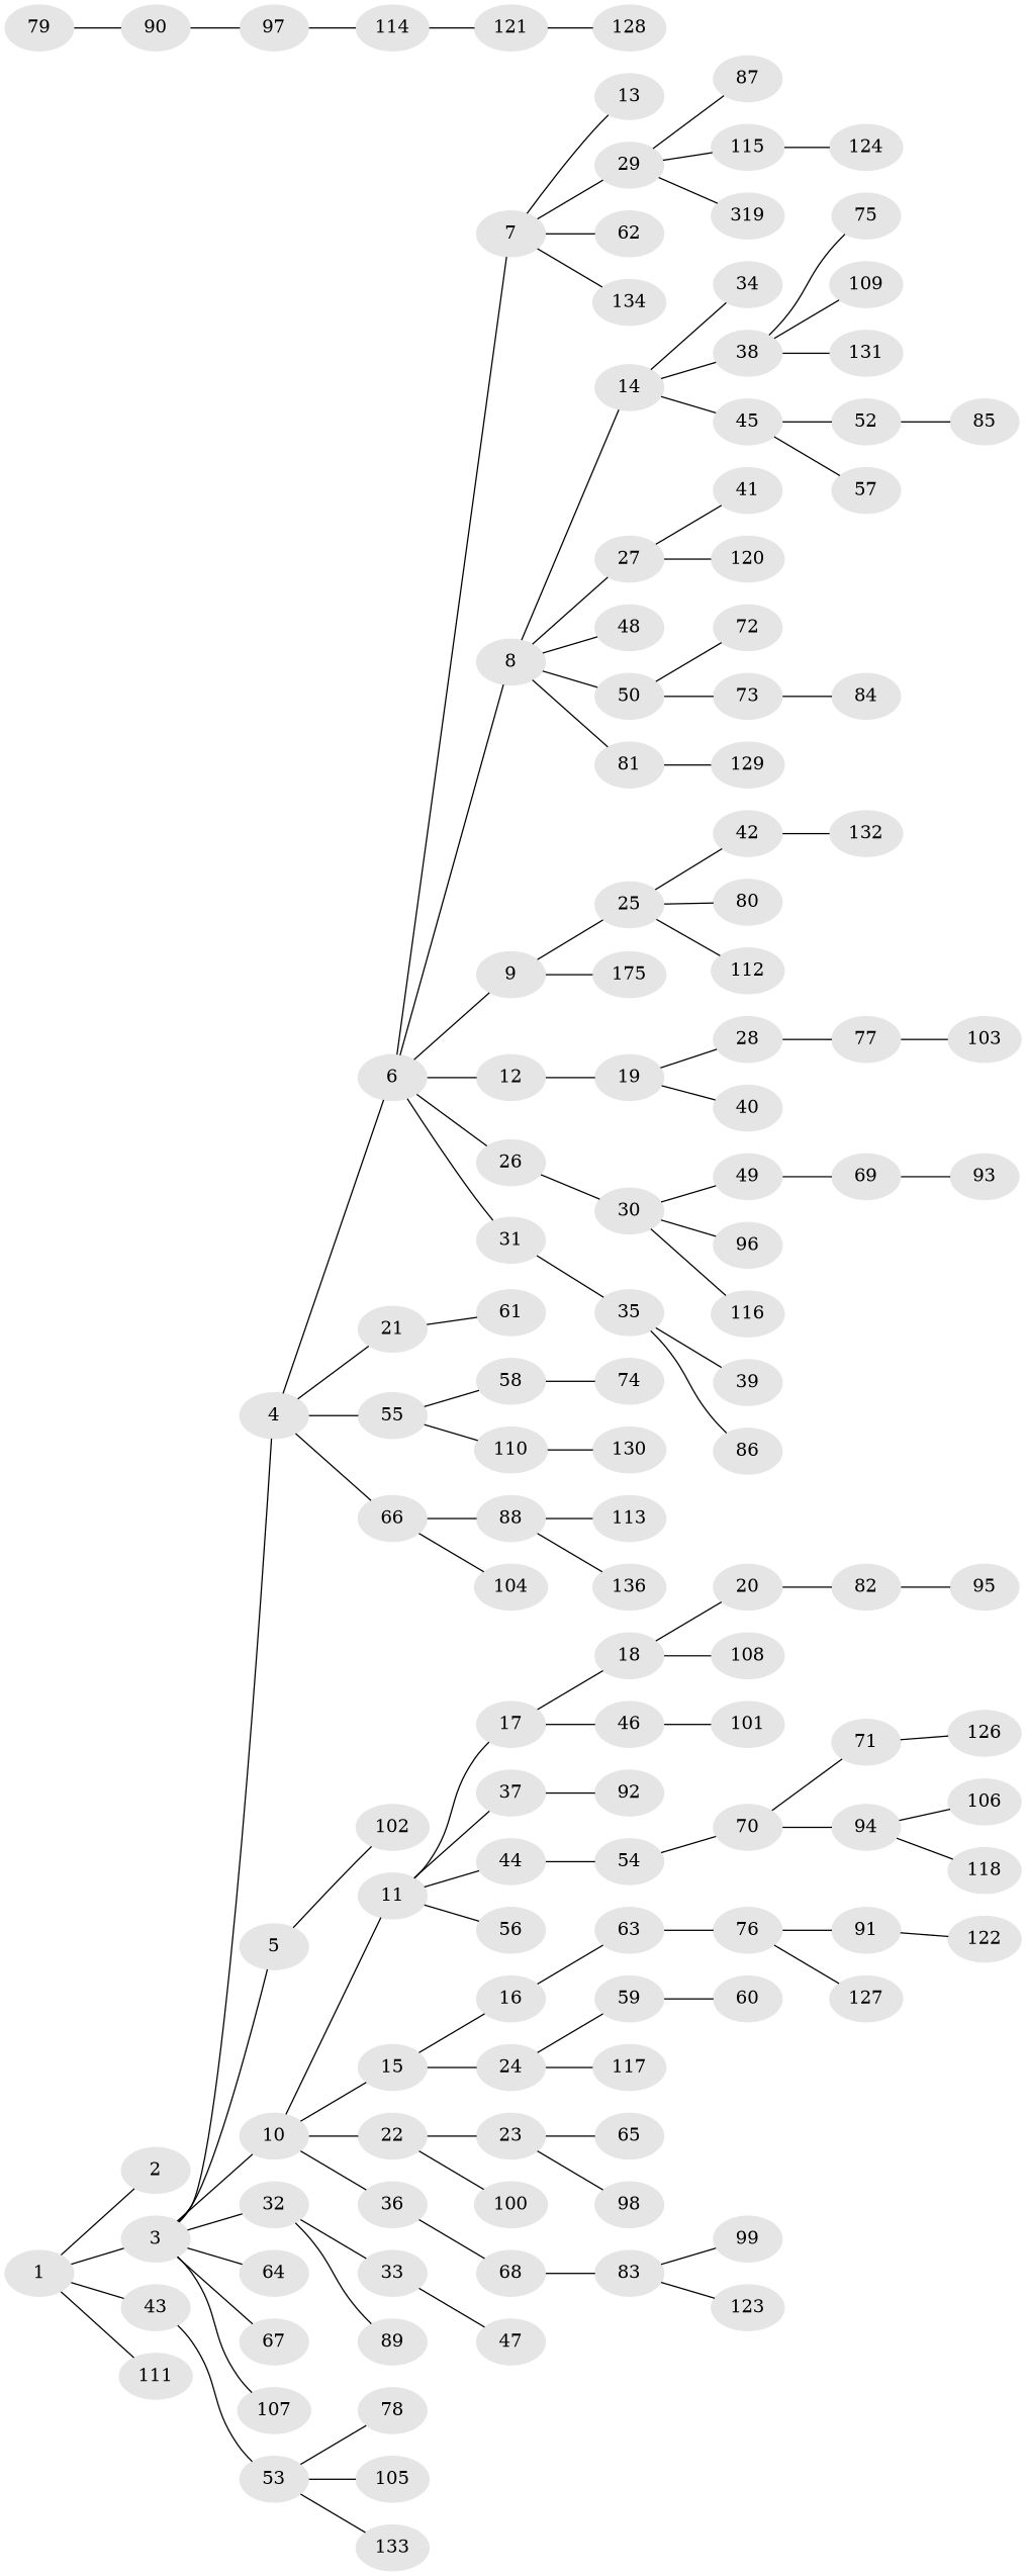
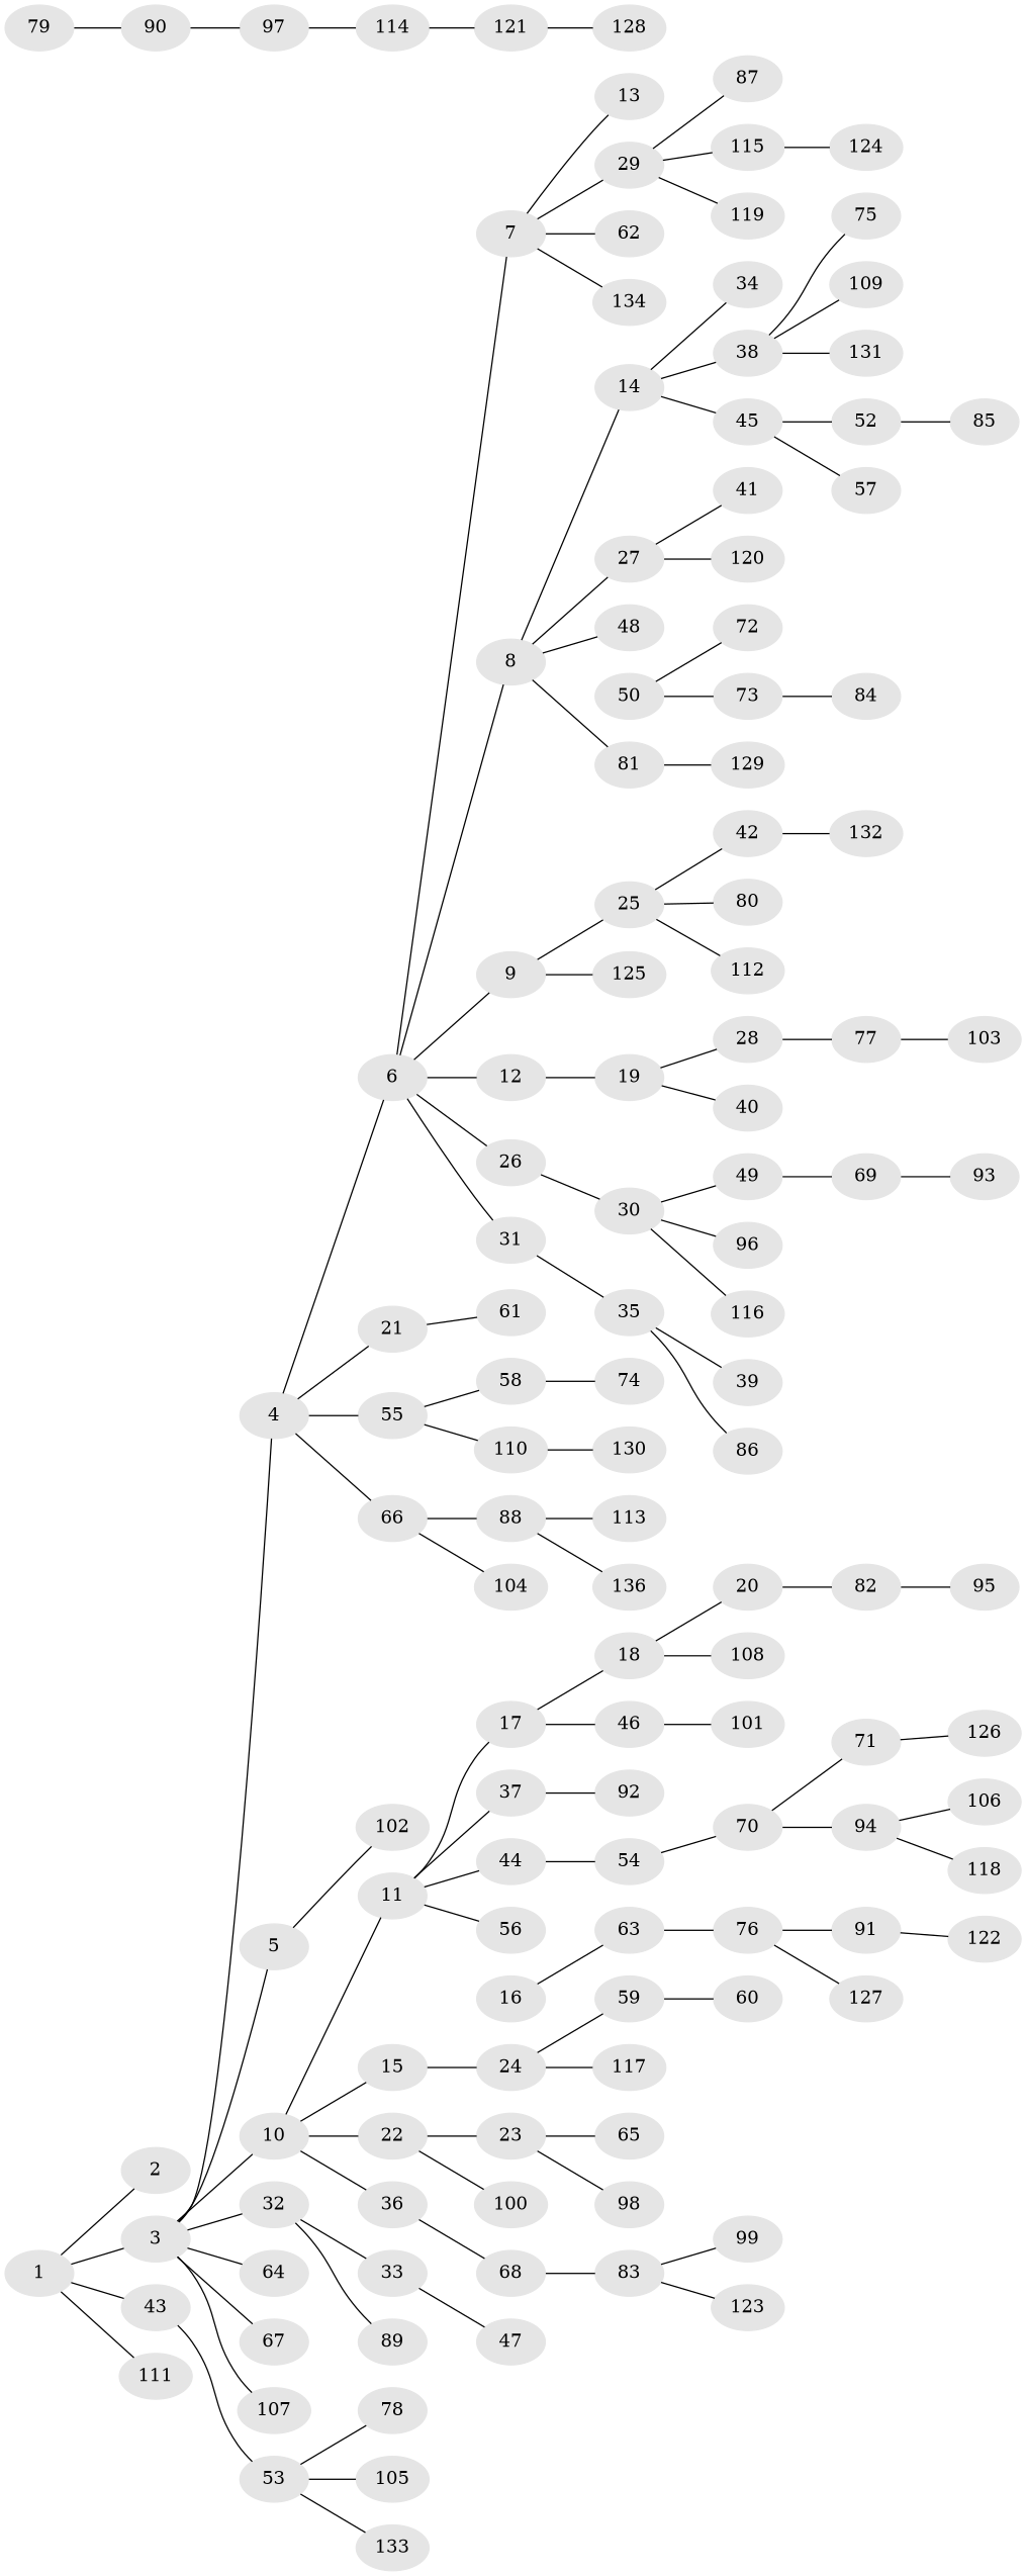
  graph {
    rankdir=LR
    node [color=gray90 style=filled]
    1
    2
    3
    43
    111
    4
    5
    10
    32
    64
    67
    107
    53
    6
    21
    55
    66
    102
    11
    15
    22
    36
    33
    89
    7
    8
    9
    12
    26
    31
    61
    58
    110
    88
    104
    13
    29
    62
    134
    14
    27
    48
    50
    81
    25
-   125 [label=175]
+   125
    19
    30
    35
    87
    115
-   119 [label=319]
+   119
    34
    38
    45
    41
    120
    72
    73
    129
    42
    80
    112
    17
    37
    44
    56
    16
    24
    23
    100
    68
    18
    46
    92
    54
    28
    40
    75
    109
    131
    52
    57
    63
    59
    117
    76
    20
    108
    101
    82
    77
    95
    65
    98
    60
    132
    49
    96
    116
    103
    124
    69
    39
    86
    47
    83
    78
    105
    133
    70
    85
    93
    84
    79
    90
    71
    94
    74
    130
    91
    127
    113
    n124 [label=136]
    99
    123
    126
    106
    118
    122
    97
    114
    121
    128
    1 -- 2
    1 -- 3
    1 -- 43
    1 -- 111
    3 -- 4
    3 -- 5
    3 -- 10
    3 -- 32
    3 -- 64
    3 -- 67
    3 -- 107
    43 -- 53
    4 -- 6
    4 -- 21
    4 -- 55
    4 -- 66
    5 -- 102
    10 -- 11
    10 -- 15
    10 -- 22
    10 -- 36
    32 -- 33
    32 -- 89
    53 -- 78
    53 -- 105
    53 -- 133
    6 -- 7
    6 -- 8
    6 -- 9
    6 -- 12
    6 -- 26
    6 -- 31
    21 -- 61
    55 -- 58
    55 -- 110
    66 -- 88
    66 -- 104
    11 -- 17
    11 -- 37
    11 -- 44
    11 -- 56
-   15 -- 16
    15 -- 24
    22 -- 23
    22 -- 100
    36 -- 68
    33 -- 47
    7 -- 13
    7 -- 29
    7 -- 62
    7 -- 134
    8 -- 14
    8 -- 27
    8 -- 48
-   8 -- 50
    8 -- 81
    9 -- 25
    9 -- 125
    12 -- 19
    26 -- 30
    31 -- 35
    58 -- 74
    110 -- 130
    88 -- 113
    88 -- n124
    29 -- 87
    29 -- 115
    29 -- 119
    14 -- 34
    14 -- 38
    14 -- 45
    27 -- 41
    27 -- 120
    50 -- 72
    50 -- 73
    81 -- 129
    25 -- 42
    25 -- 80
    25 -- 112
    19 -- 28
    19 -- 40
    30 -- 49
    30 -- 96
    30 -- 116
    35 -- 39
    35 -- 86
    115 -- 124
    38 -- 75
    38 -- 109
    38 -- 131
    45 -- 52
    45 -- 57
    73 -- 84
    42 -- 132
    17 -- 18
    17 -- 46
    37 -- 92
    44 -- 54
    16 -- 63
    24 -- 59
    24 -- 117
    23 -- 65
    23 -- 98
    68 -- 83
    18 -- 20
    18 -- 108
    46 -- 101
    54 -- 70
    28 -- 77
    52 -- 85
    63 -- 76
    59 -- 60
    76 -- 91
    76 -- 127
    20 -- 82
    82 -- 95
    77 -- 103
    49 -- 69
    69 -- 93
    83 -- 99
    83 -- 123
    70 -- 71
    70 -- 94
    79 -- 90
    90 -- 97
    71 -- 126
    94 -- 106
    94 -- 118
    91 -- 122
    97 -- 114
    114 -- 121
    121 -- 128
  }
